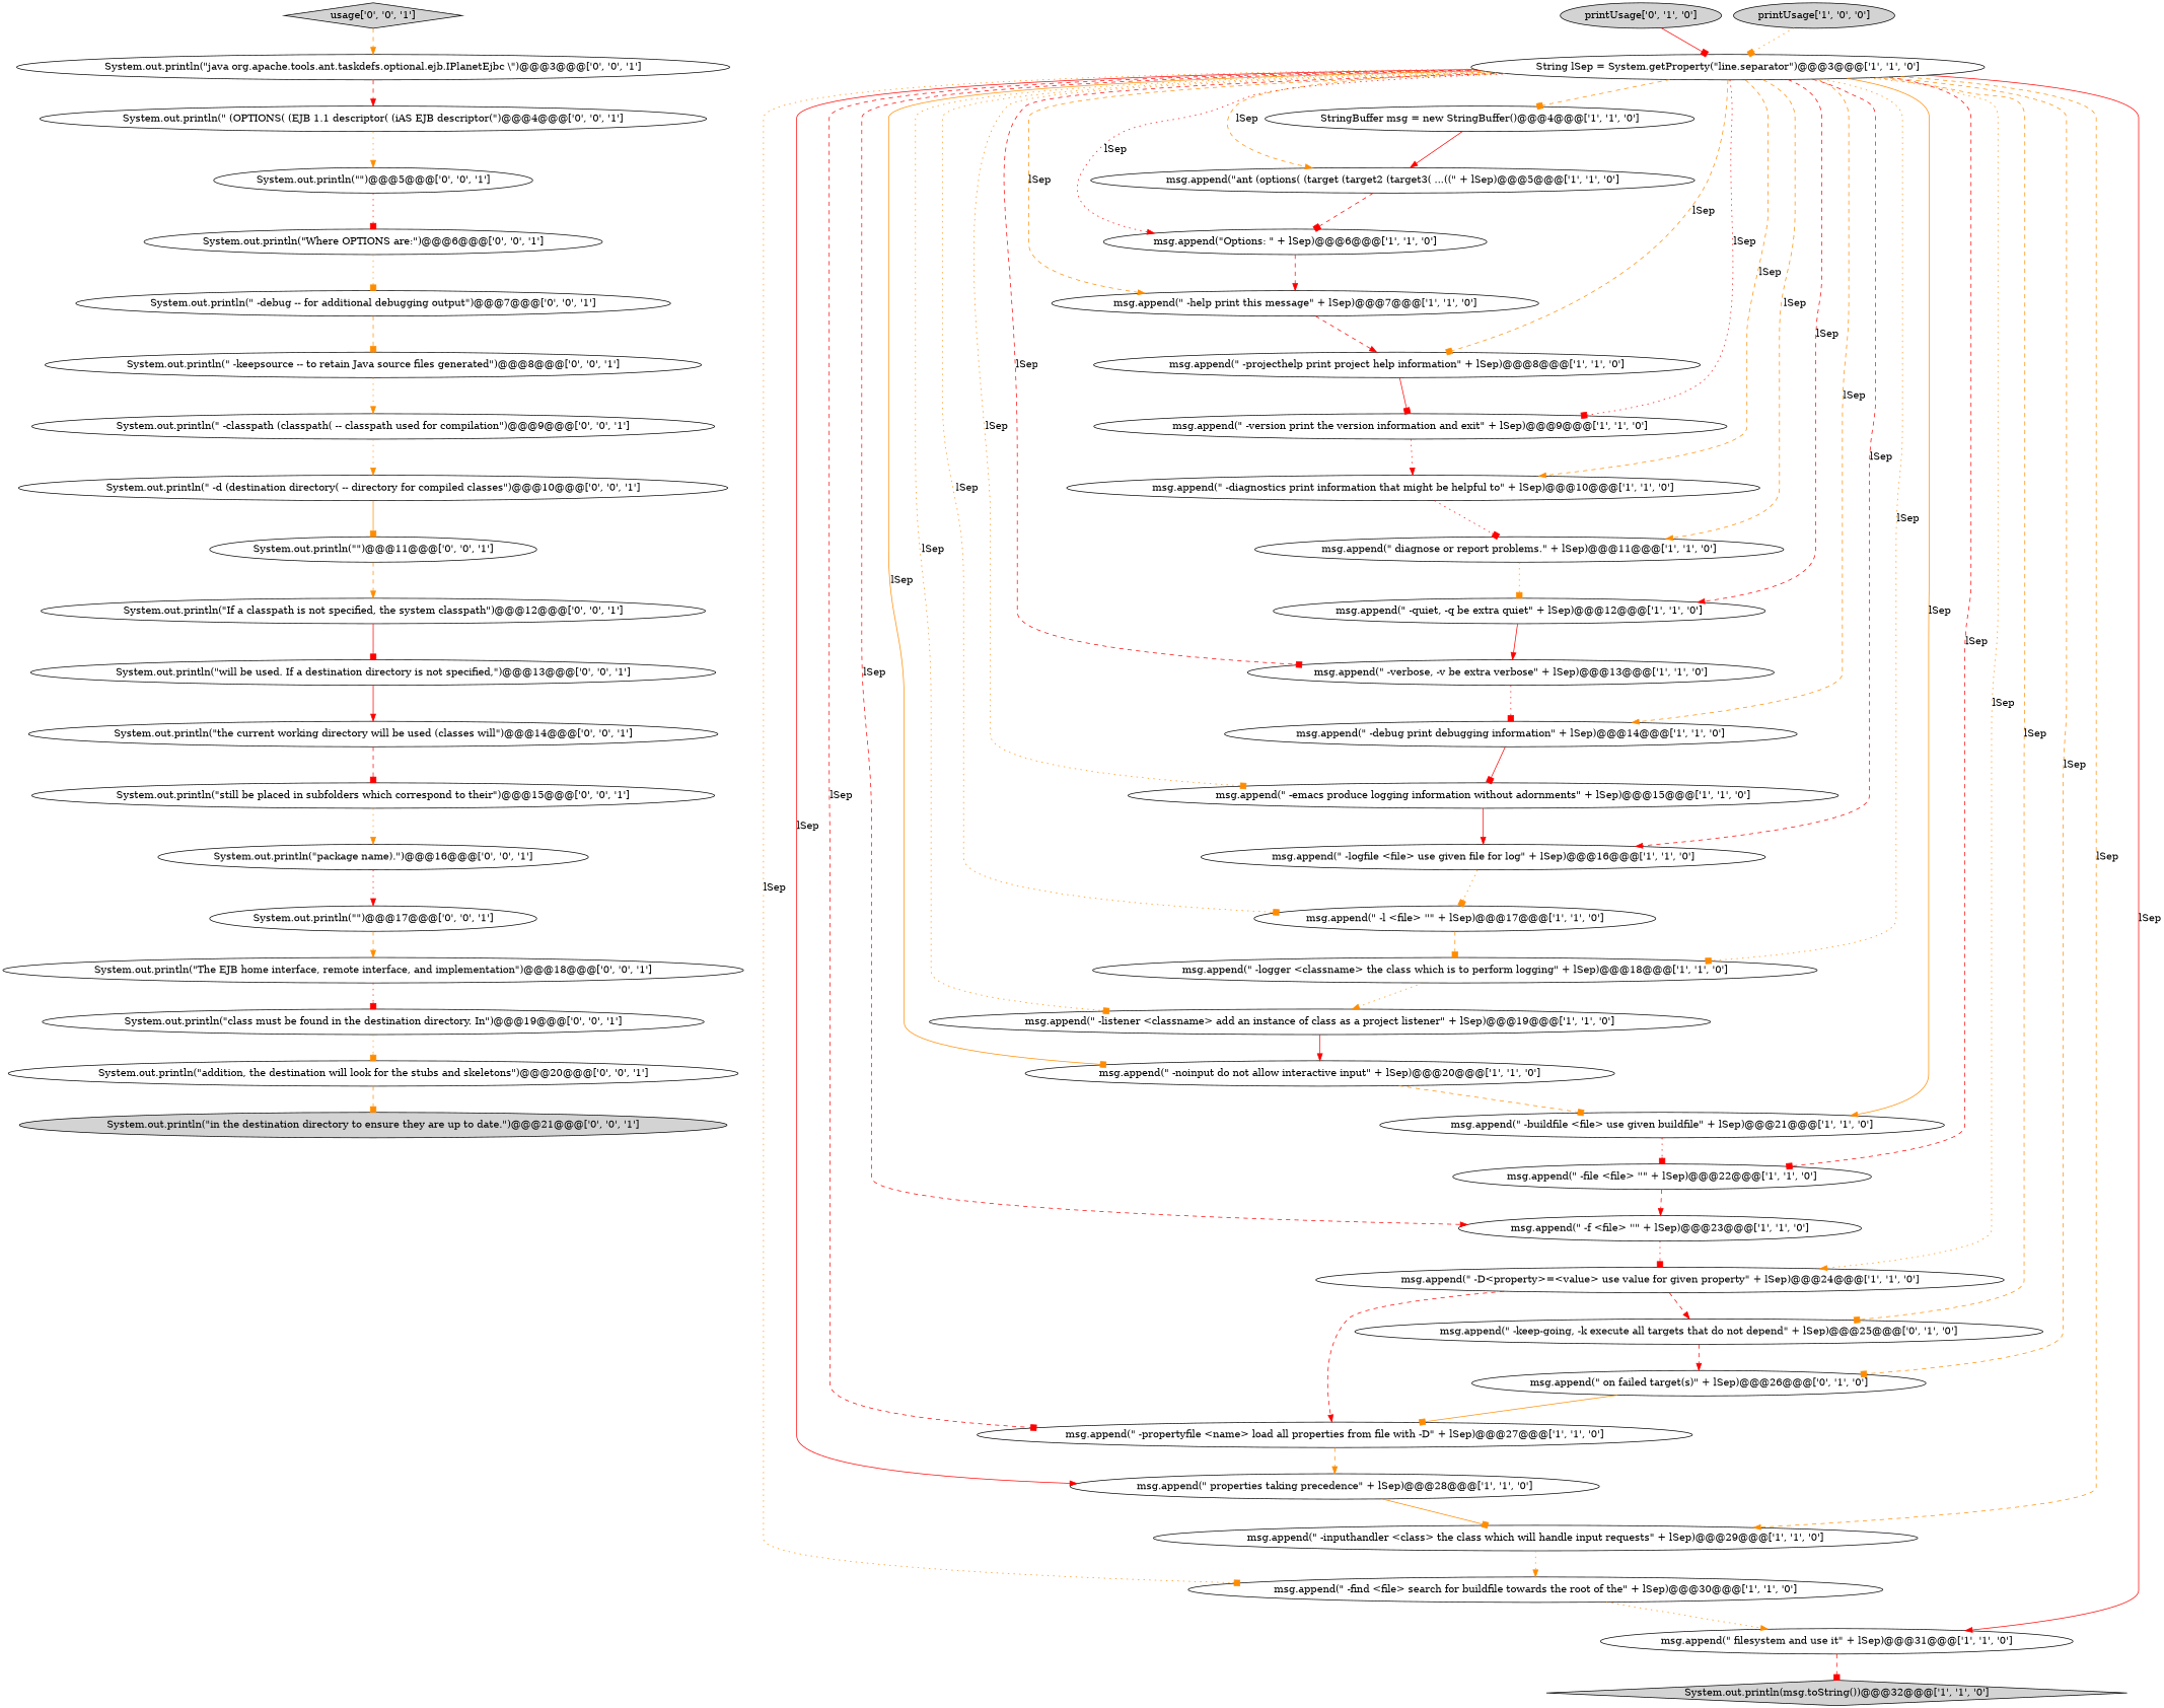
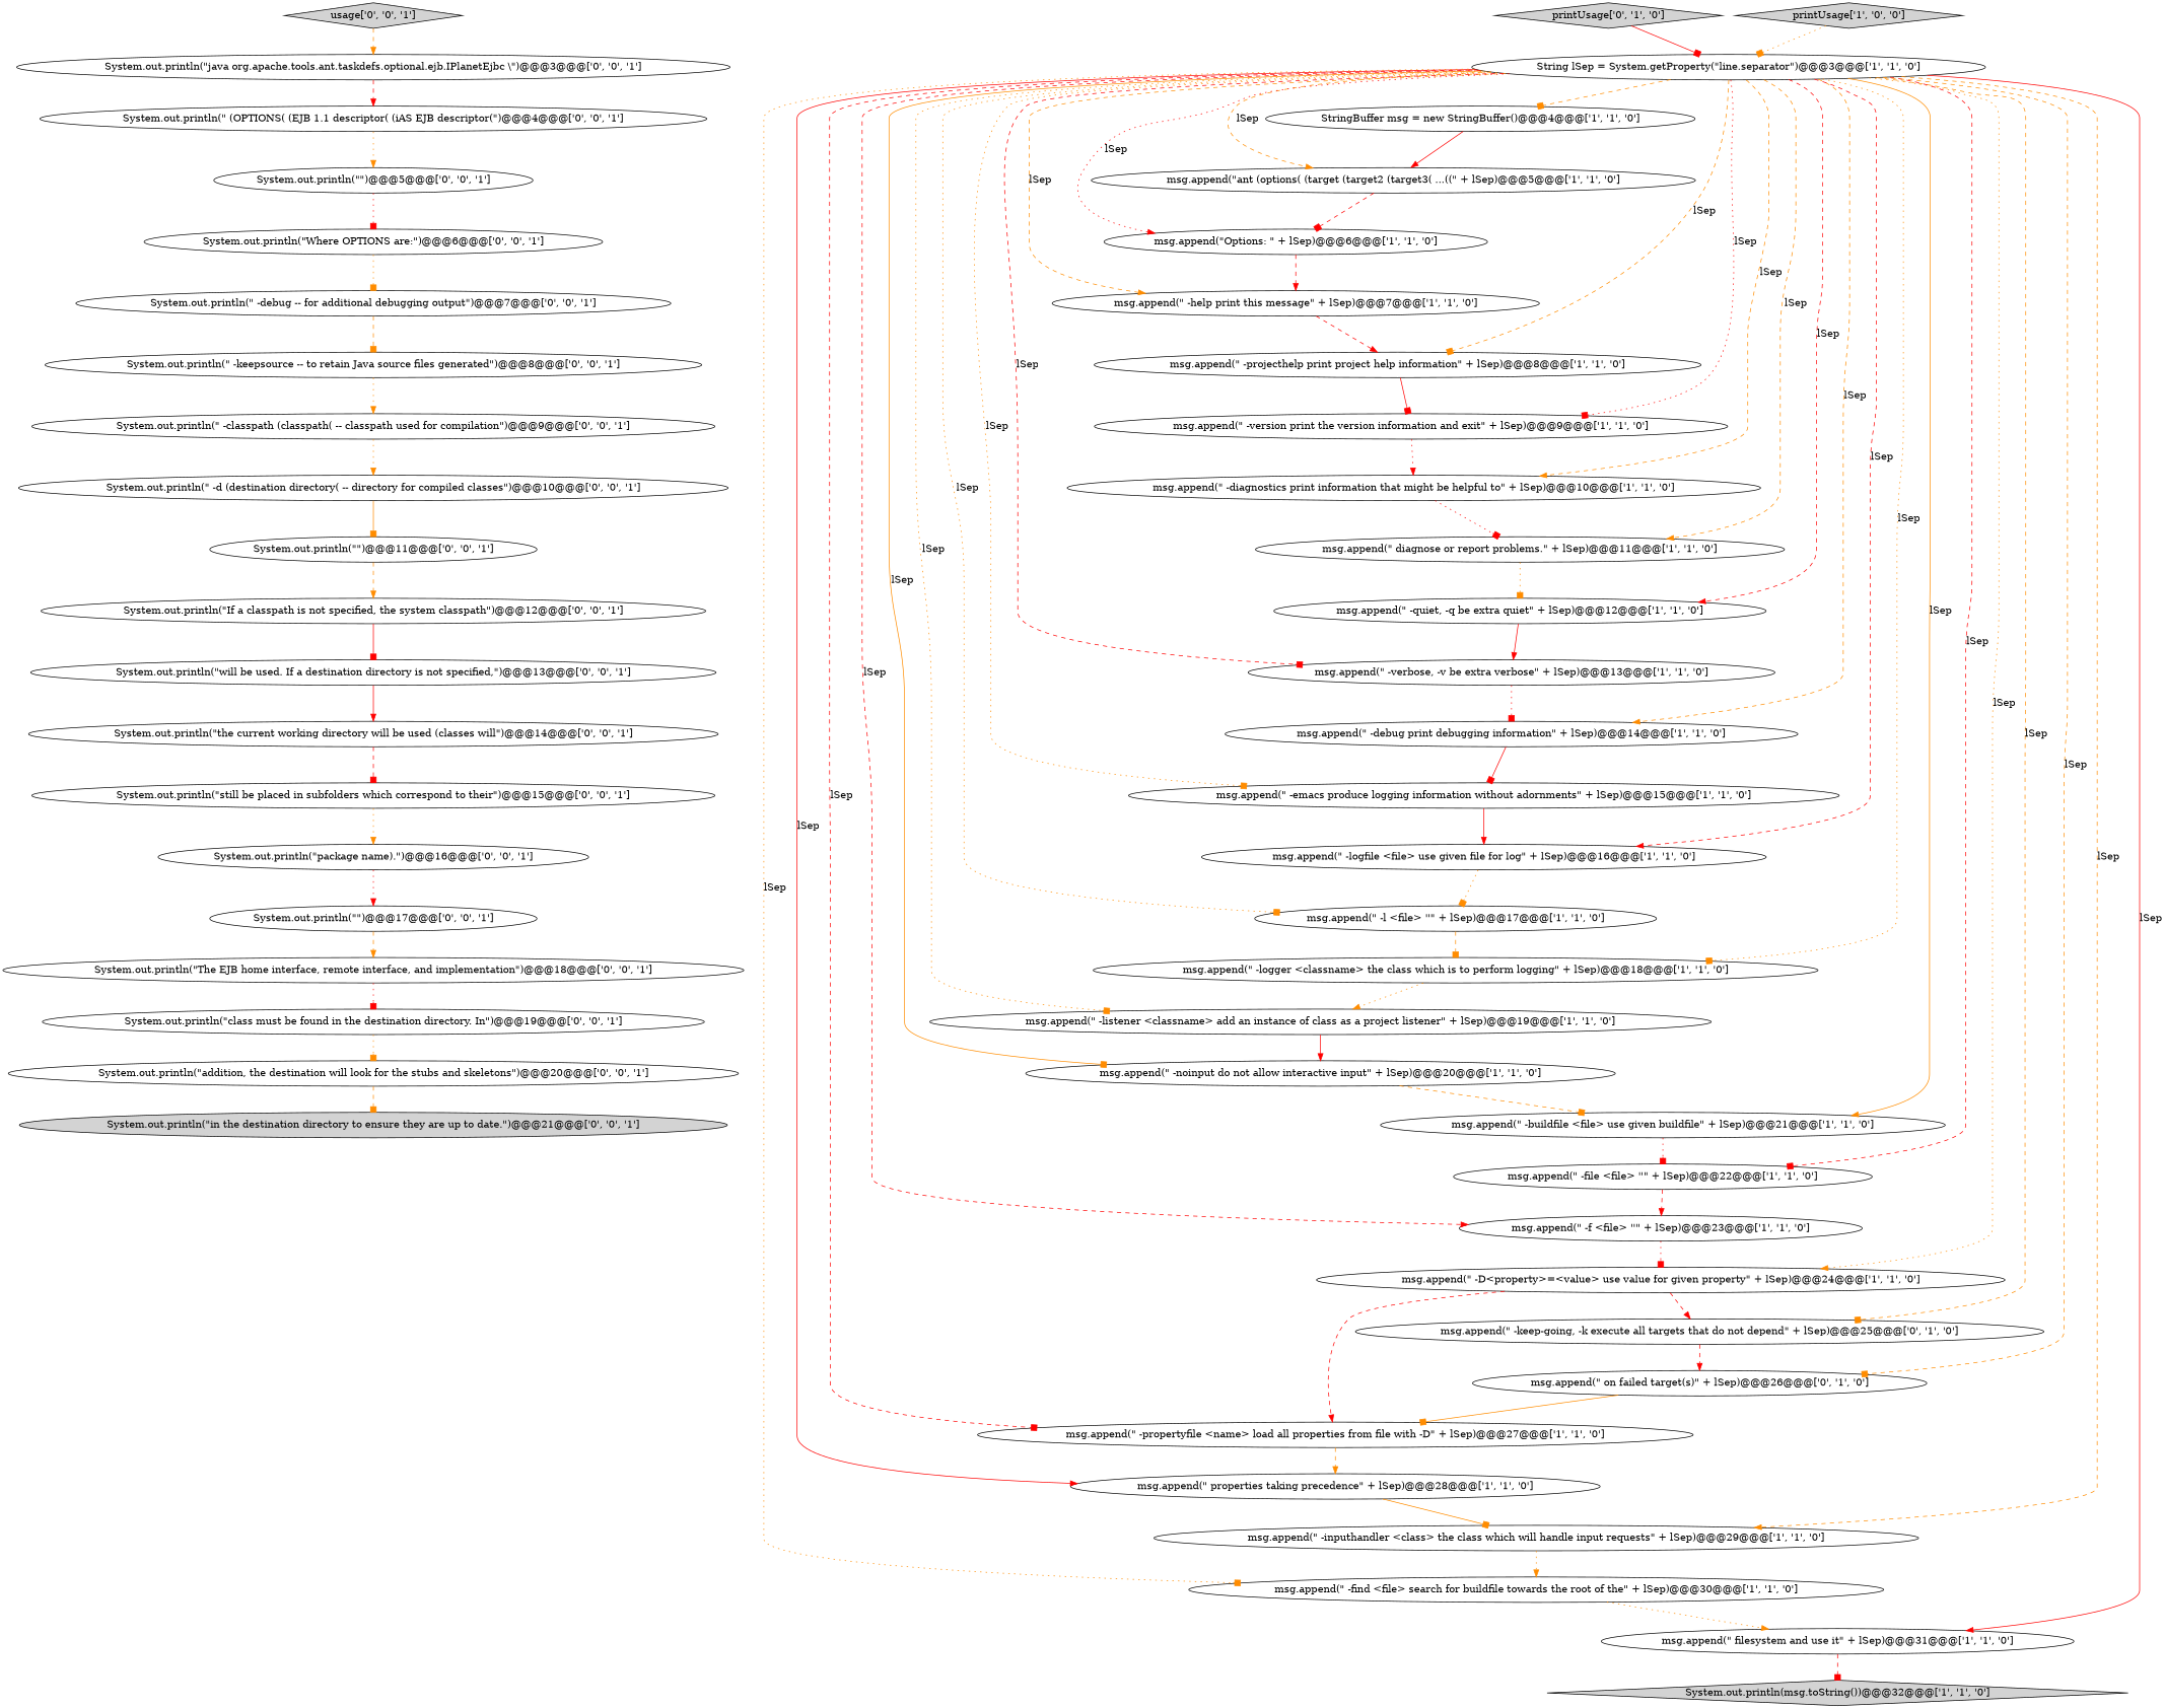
  digraph {
    node [fillcolor=white shape=ellipse style=filled]
    edge [arrowhead=normal color=darkorange style=dashed]
    n1 [label="System.out.println(\"java org.apache.tools.ant.taskdefs.optional.ejb.IPlanetEjbc \\\")@@@3@@@['0', '0', '1']"]
    n2 [label="System.out.println(\" (OPTIONS( (EJB 1.1 descriptor( (iAS EJB descriptor(\")@@@4@@@['0', '0', '1']"]
    n3 [label="System.out.println(\"\")@@@5@@@['0', '0', '1']"]
    n4 [label="msg.append(\" -f <file> ''\" + lSep)@@@23@@@['1', '1', '0']"]
    n5 [label="msg.append(\" -D<property>=<value> use value for given property\" + lSep)@@@24@@@['1', '1', '0']"]
    n6 [label="msg.append(\" -propertyfile <name> load all properties from file with -D\" + lSep)@@@27@@@['1', '1', '0']"]
    n7 [label="msg.append(\" -keep-going, -k execute all targets that do not depend\" + lSep)@@@25@@@['0', '1', '0']"]
    n8 [label="msg.append(\"ant (options( (target (target2 (target3( ...((\" + lSep)@@@5@@@['1', '1', '0']"]
    n9 [label="msg.append(\"Options: \" + lSep)@@@6@@@['1', '1', '0']"]
    n10 [label="msg.append(\" -help print this message\" + lSep)@@@7@@@['1', '1', '0']"]
    n11 [label="msg.append(\" -buildfile <file> use given buildfile\" + lSep)@@@21@@@['1', '1', '0']"]
    n12 [label="msg.append(\" -file <file> ''\" + lSep)@@@22@@@['1', '1', '0']"]
    n13 [label="System.out.println(\"The EJB home interface, remote interface, and implementation\")@@@18@@@['0', '0', '1']"]
    n14 [label="System.out.println(\"class must be found in the destination directory. In\")@@@19@@@['0', '0', '1']"]
    n15 [label="System.out.println(\"addition, the destination will look for the stubs and skeletons\")@@@20@@@['0', '0', '1']"]
    n16 [label="System.out.println(\"Where OPTIONS are:\")@@@6@@@['0', '0', '1']"]
    n17 [label="System.out.println(\" -debug -- for additional debugging output\")@@@7@@@['0', '0', '1']"]
    n18 [label="System.out.println(\" -keepsource -- to retain Java source files generated\")@@@8@@@['0', '0', '1']"]
    n19 [label="msg.append(\" -noinput do not allow interactive input\" + lSep)@@@20@@@['1', '1', '0']"]
    n20 [label="msg.append(\" -debug print debugging information\" + lSep)@@@14@@@['1', '1', '0']"]
    n21 [label="msg.append(\" -emacs produce logging information without adornments\" + lSep)@@@15@@@['1', '1', '0']"]
    n22 [label="msg.append(\" -logfile <file> use given file for log\" + lSep)@@@16@@@['1', '1', '0']"]
    n23 [label="msg.append(\" properties taking precedence\" + lSep)@@@28@@@['1', '1', '0']"]
    n24 [label="msg.append(\" -inputhandler <class> the class which will handle input requests\" + lSep)@@@29@@@['1', '1', '0']"]
    n25 [label="msg.append(\" -l <file> ''\" + lSep)@@@17@@@['1', '1', '0']"]
    n26 [label="msg.append(\" -logger <classname> the class which is to perform logging\" + lSep)@@@18@@@['1', '1', '0']"]
    n27 [label="msg.append(\" -listener <classname> add an instance of class as a project listener\" + lSep)@@@19@@@['1', '1', '0']"]
    n28 [label="StringBuffer msg = new StringBuffer()@@@4@@@['1', '1', '0']"]
    n29 [label="msg.append(\" -find <file> search for buildfile towards the root of the\" + lSep)@@@30@@@['1', '1', '0']"]
    n30 [label="msg.append(\" filesystem and use it\" + lSep)@@@31@@@['1', '1', '0']"]
    n31 [fillcolor=lightgray label="System.out.println(msg.toString())@@@32@@@['1', '1', '0']" shape=diamond]
-   n32 [fillcolor=lightgray label="printUsage['0', '1', '0']"]
+   n32 [fillcolor=lightgray label="printUsage['0', '1', '0']" shape=diamond]
    n33 [label="String lSep = System.getProperty(\"line.separator\")@@@3@@@['1', '1', '0']"]
    n34 [label="msg.append(\" diagnose or report problems.\" + lSep)@@@11@@@['1', '1', '0']"]
    n35 [label="msg.append(\" -quiet, -q be extra quiet\" + lSep)@@@12@@@['1', '1', '0']"]
    n36 [label="msg.append(\" -projecthelp print project help information\" + lSep)@@@8@@@['1', '1', '0']"]
    n37 [label="msg.append(\" -verbose, -v be extra verbose\" + lSep)@@@13@@@['1', '1', '0']"]
    n38 [label="msg.append(\" -diagnostics print information that might be helpful to\" + lSep)@@@10@@@['1', '1', '0']"]
    n39 [label="msg.append(\" -version print the version information and exit\" + lSep)@@@9@@@['1', '1', '0']"]
    n40 [label="msg.append(\" on failed target(s)\" + lSep)@@@26@@@['0', '1', '0']"]
    n41 [label="System.out.println(\" -classpath (classpath( -- classpath used for compilation\")@@@9@@@['0', '0', '1']"]
    n42 [label="System.out.println(\" -d (destination directory( -- directory for compiled classes\")@@@10@@@['0', '0', '1']"]
    n43 [label="System.out.println(\"\")@@@11@@@['0', '0', '1']"]
    n44 [label="System.out.println(\"package name).\")@@@16@@@['0', '0', '1']"]
    n45 [label="System.out.println(\"\")@@@17@@@['0', '0', '1']"]
    n46 [label="System.out.println(\"still be placed in subfolders which correspond to their\")@@@15@@@['0', '0', '1']"]
    n47 [label="System.out.println(\"If a classpath is not specified, the system classpath\")@@@12@@@['0', '0', '1']"]
    n48 [label="System.out.println(\"will be used. If a destination directory is not specified,\")@@@13@@@['0', '0', '1']"]
    n49 [label="System.out.println(\"the current working directory will be used (classes will\")@@@14@@@['0', '0', '1']"]
    n50 [fillcolor=lightgray label="usage['0', '0', '1']" shape=diamond]
    n51 [fillcolor=lightgray label="System.out.println(\"in the destination directory to ensure they are up to date.\")@@@21@@@['0', '0', '1']"]
-   n52 [fillcolor=lightgray label="printUsage['1', '0', '0']"]
+   n52 [fillcolor=lightgray label="printUsage['1', '0', '0']" shape=diamond]
    n1 -> n2 [color=red]
    n2 -> n3 [style=dotted]
    n3 -> n16 [arrowhead=box color=red style=dotted]
    n4 -> n5 [arrowhead=box color=red style=dotted]
    n5 -> n6 [color=red]
    n5 -> n7 [color=red]
    n6 -> n23
    n7 -> n40 [color=red]
    n8 -> n9 [arrowhead=box color=red]
    n9 -> n10 [color=red]
    n10 -> n36 [color=red]
    n11 -> n12 [arrowhead=box color=red style=dotted]
    n12 -> n4 [color=red]
    n13 -> n14 [arrowhead=box color=red style=dotted]
    n14 -> n15 [arrowhead=box style=dotted]
    n15 -> n51 [arrowhead=box]
    n16 -> n17 [arrowhead=box style=dotted]
    n17 -> n18 [arrowhead=box]
    n18 -> n41 [style=dotted]
    n19 -> n11 [arrowhead=box]
    n20 -> n21 [arrowhead=box color=red style=solid]
    n21 -> n22 [color=red style=solid]
    n22 -> n25 [arrowhead=box style=dotted]
    n23 -> n24 [arrowhead=box style=solid]
    n24 -> n29 [style=dotted]
    n25 -> n26 [arrowhead=box]
    n26 -> n27 [style=dotted]
    n27 -> n19 [color=red style=solid]
    n28 -> n8 [color=red style=solid]
    n29 -> n30 [style=dotted]
    n30 -> n31 [arrowhead=box color=red]
    n32 -> n33 [arrowhead=box color=red style=solid]
    n33 -> n4 [color=red label=lSep]
    n33 -> n5 [label=lSep style=dotted]
    n33 -> n6 [arrowhead=box color=red label=lSep]
    n33 -> n7 [arrowhead=box label=lSep]
    n33 -> n8 [label=lSep]
    n33 -> n9 [color=red label=lSep style=dotted]
    n33 -> n10 [label=lSep]
    n33 -> n11 [label=lSep style=solid]
    n33 -> n12 [arrowhead=box color=red label=lSep]
    n33 -> n19 [arrowhead=box label=lSep style=solid]
    n33 -> n20 [label=lSep]
    n33 -> n21 [arrowhead=box label=lSep style=dotted]
    n33 -> n22 [color=red label=lSep]
    n33 -> n23 [color=red label=lSep style=solid]
    n33 -> n24 [label=lSep]
    n33 -> n25 [arrowhead=box label=lSep style=dotted]
    n33 -> n26 [arrowhead=box label=lSep style=dotted]
    n33 -> n27 [arrowhead=box label=lSep style=dotted]
    n33 -> n28 [arrowhead=box]
    n33 -> n29 [arrowhead=box label=lSep style=dotted]
    n33 -> n30 [color=red label=lSep style=solid]
    n33 -> n34 [label=lSep]
    n33 -> n35 [color=red label=lSep]
    n33 -> n36 [arrowhead=box label=lSep]
    n33 -> n37 [arrowhead=box color=red label=lSep]
    n33 -> n38 [label=lSep]
    n33 -> n39 [arrowhead=box color=red label=lSep style=dotted]
    n33 -> n40 [arrowhead=box label=lSep]
    n34 -> n35 [arrowhead=box style=dotted]
    n35 -> n37 [color=red style=solid]
    n36 -> n39 [arrowhead=box color=red style=solid]
    n37 -> n20 [arrowhead=box color=red style=dotted]
    n38 -> n34 [arrowhead=box color=red style=dotted]
    n39 -> n38 [color=red style=dotted]
    n40 -> n6 [arrowhead=box style=solid]
    n41 -> n42 [style=dotted]
    n42 -> n43 [arrowhead=box style=solid]
    n43 -> n47
    n44 -> n45 [color=red style=dotted]
    n45 -> n13
    n46 -> n44 [style=dotted]
    n47 -> n48 [arrowhead=box color=red style=solid]
    n48 -> n49 [color=red style=solid]
    n49 -> n46 [arrowhead=box color=red]
    n50 -> n1
    n52 -> n33 [arrowhead=box style=dotted]
  }
